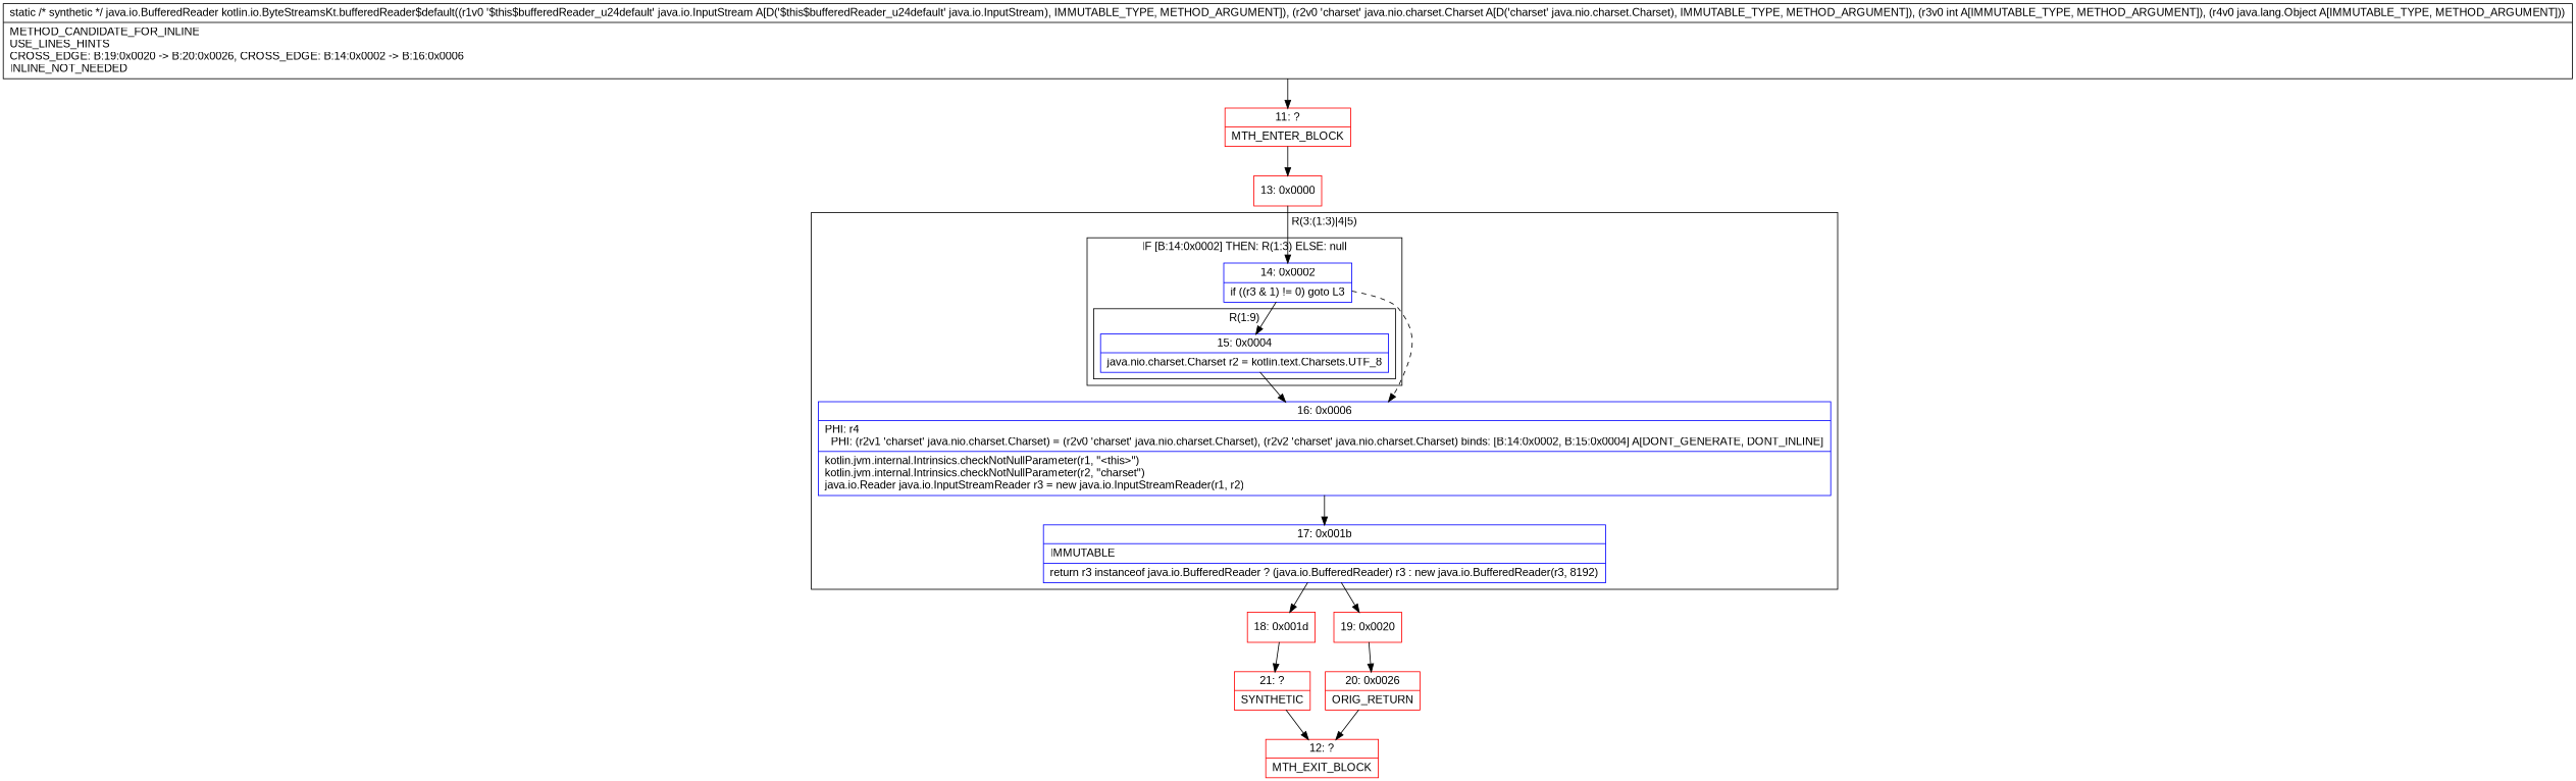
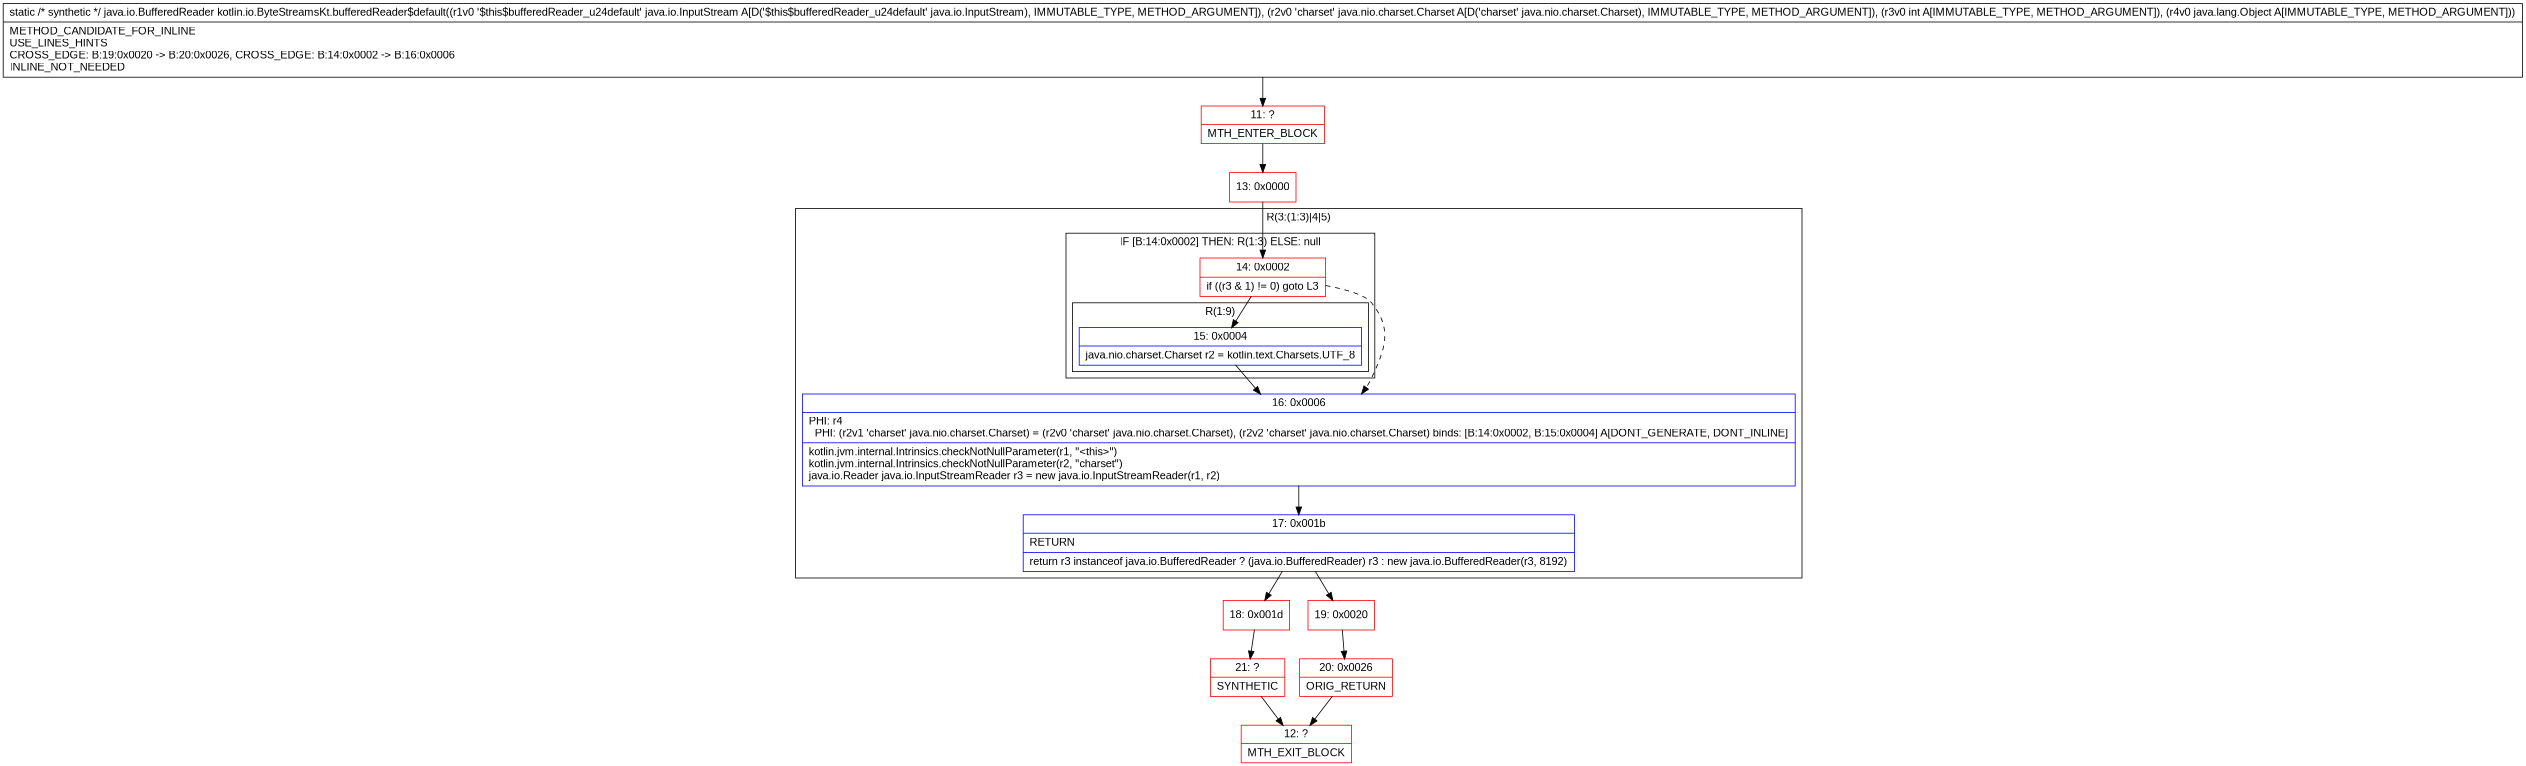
  digraph {
    fontname="Liberation Sans"
    node [color=red fontname="Liberation Sans" shape=record]
    edge [fontname="Liberation Sans"]
    n1 [color=blue label="{15\:\ 0x0004|java.nio.charset.Charset r2 = kotlin.text.Charsets.UTF_8\l}"]
-   n2 [color=blue label="{14\:\ 0x0002|if ((r3 & 1) != 0) goto L3\l}"]
+   n2 [label="{14\:\ 0x0002|if ((r3 & 1) != 0) goto L3\l}"]
    n3 [color=blue label="{16\:\ 0x0006|PHI: r4 \l  PHI: (r2v1 'charset' java.nio.charset.Charset) = (r2v0 'charset' java.nio.charset.Charset), (r2v2 'charset' java.nio.charset.Charset) binds: [B:14:0x0002, B:15:0x0004] A[DONT_GENERATE, DONT_INLINE]\l|kotlin.jvm.internal.Intrinsics.checkNotNullParameter(r1, \"\<this\>\")\lkotlin.jvm.internal.Intrinsics.checkNotNullParameter(r2, \"charset\")\ljava.io.Reader java.io.InputStreamReader r3 = new java.io.InputStreamReader(r1, r2)\l}"]
-   n4 [color=blue label="{17\:\ 0x001b|IMMUTABLE\l|return r3 instanceof java.io.BufferedReader ? (java.io.BufferedReader) r3 : new java.io.BufferedReader(r3, 8192)\l}"]
+   n4 [color=blue label="{17\:\ 0x001b|RETURN\l|return r3 instanceof java.io.BufferedReader ? (java.io.BufferedReader) r3 : new java.io.BufferedReader(r3, 8192)\l}"]
    n5 [label="{18\:\ 0x001d}"]
    n6 [label="{19\:\ 0x0020}"]
    n7 [label="{21\:\ ?|SYNTHETIC\l}"]
    n8 [label="{20\:\ 0x0026|ORIG_RETURN\l}"]
    n9 [label="{11\:\ ?|MTH_ENTER_BLOCK\l}"]
    n10 [label="{13\:\ 0x0000}"]
    n11 [label="{12\:\ ?|MTH_EXIT_BLOCK\l}"]
    n12 [label="{static \/* synthetic *\/ java.io.BufferedReader kotlin.io.ByteStreamsKt.bufferedReader$default((r1v0 '$this$bufferedReader_u24default' java.io.InputStream A[D('$this$bufferedReader_u24default' java.io.InputStream), IMMUTABLE_TYPE, METHOD_ARGUMENT]), (r2v0 'charset' java.nio.charset.Charset A[D('charset' java.nio.charset.Charset), IMMUTABLE_TYPE, METHOD_ARGUMENT]), (r3v0 int A[IMMUTABLE_TYPE, METHOD_ARGUMENT]), (r4v0 java.lang.Object A[IMMUTABLE_TYPE, METHOD_ARGUMENT]))  | METHOD_CANDIDATE_FOR_INLINE\lUSE_LINES_HINTS\lCROSS_EDGE: B:19:0x0020 \-\> B:20:0x0026, CROSS_EDGE: B:14:0x0002 \-\> B:16:0x0006\lINLINE_NOT_NEEDED\l}" color=""]
    subgraph cluster_1 {
      label="R(3:(1:3)|4|5)"
      n3
      n4
      subgraph cluster_2 {
        label="IF [B:14:0x0002] THEN: R(1:3) ELSE: null"
        n2
        subgraph cluster_3 {
          label="R(1:9)"
          n1
        }
      }
    }
    n1 -> n3
    n2 -> n1
    n2 -> n3 [style=dashed]
    n3 -> n4
    n4 -> n5
    n4 -> n6
    n5 -> n7
    n6 -> n8
    n7 -> n11
    n8 -> n11
    n9 -> n10
    n10 -> n2
    n12 -> n9
  }
